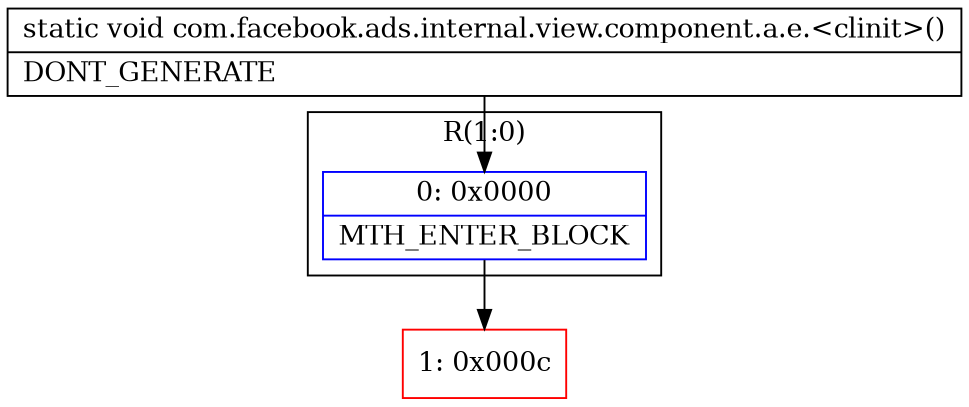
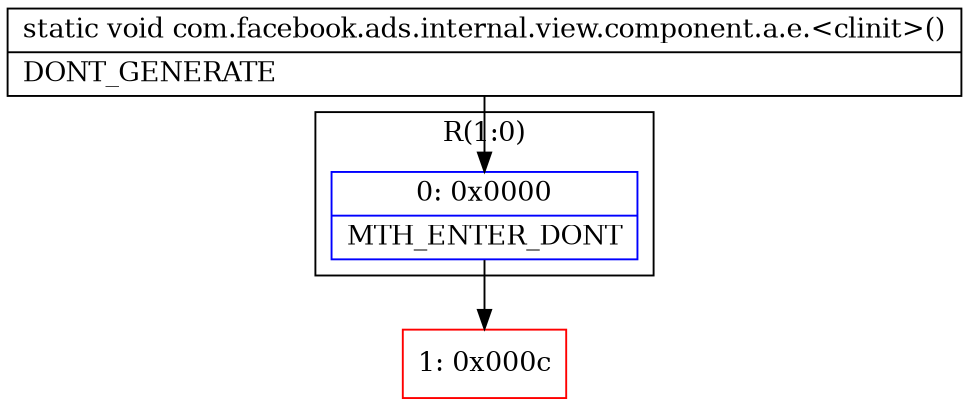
  digraph {
    node [shape=record]
-   n1 [color=blue label="{0\:\ 0x0000|MTH_ENTER_BLOCK\l}"]
+   n1 [color=blue label="{0\:\ 0x0000|MTH_ENTER_DONT\l}"]
    n2 [color=red label="{1\:\ 0x000c}"]
    n3 [label="{static void com.facebook.ads.internal.view.component.a.e.\<clinit\>()  | DONT_GENERATE\l}"]
    subgraph cluster_1 {
      label="R(1:0)"
      n1
    }
    n1 -> n2
    n3 -> n1
  }
